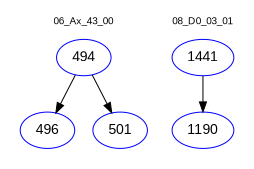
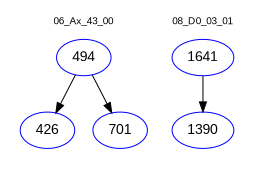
  digraph {
    fontname="Liberation Sans"
    node [color=blue fontname="Liberation Sans"]
    edge [color=black fontname="Liberation Sans"]
    n1 [label=494]
-   n2 [label=496]
-   n3 [label=501]
-   n4 [label=1441]
-   n5 [label=1190]
+   n2 [label=426]
+   n3 [label=701]
+   n4 [label=1641]
+   n5 [label=1390]
    subgraph cluster_1 {
      color=white
      fontsize=10
      label="06_Ax_43_00"
      n1
      n2
      n3
    }
    subgraph cluster_2 {
      color=white
      fontsize=10
      label="08_D0_03_01"
      n4
      n5
    }
    n1 -> n2
    n1 -> n3
    n4 -> n5
  }
